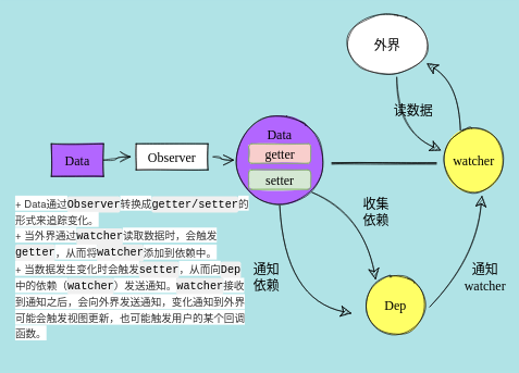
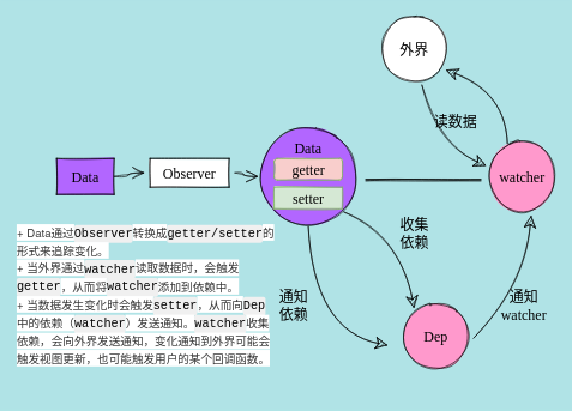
  <mxCell id="0" />
  <mxCell id="1" parent="0" />
  <mxCell id="2" style="edgeStyle=orthogonalEdgeStyle;curved=1;rounded=1;sketch=1;hachureGap=4;orthogonalLoop=1;jettySize=auto;html=1;exitX=1;exitY=0.5;exitDx=0;exitDy=0;fontFamily=Architects Daughter;fontSource=https%3A%2F%2Ffonts.googleapis.com%2Fcss%3Ffamily%3DArchitects%2BDaughter;fontSize=16;endArrow=open;startSize=14;endSize=14;sourcePerimeterSpacing=8;targetPerimeterSpacing=8;" edge="1" parent="1" source="3" target="5"><mxGeometry relative="1" as="geometry" /></mxCell>
  <mxCell id="3" value="Data" style="rounded=0;whiteSpace=wrap;html=1;sketch=1;hachureGap=4;fontFamily=Architects Daughter;fontSource=https%3A%2F%2Ffonts.googleapis.com%2Fcss%3Ffamily%3DArchitects%2BDaughter;fontSize=20;fillColor=#B266FF;fillStyle=solid;" vertex="1" parent="1"><mxGeometry x="78" y="220" width="80" height="50" as="geometry" /></mxCell>
  <mxCell id="4" style="edgeStyle=orthogonalEdgeStyle;curved=1;rounded=1;sketch=1;hachureGap=4;orthogonalLoop=1;jettySize=auto;html=1;entryX=0;entryY=0.5;entryDx=0;entryDy=0;fontFamily=Architects Daughter;fontSource=https%3A%2F%2Ffonts.googleapis.com%2Fcss%3Ffamily%3DArchitects%2BDaughter;fontSize=16;endArrow=open;startSize=14;endSize=14;sourcePerimeterSpacing=8;targetPerimeterSpacing=8;" edge="1" parent="1" source="5" target="6"><mxGeometry relative="1" as="geometry" /></mxCell>
  <mxCell id="5" value="Observer" style="rounded=0;whiteSpace=wrap;html=1;sketch=1;hachureGap=4;fontFamily=Architects Daughter;fontSource=https%3A%2F%2Ffonts.googleapis.com%2Fcss%3Ffamily%3DArchitects%2BDaughter;fontSize=20;" vertex="1" parent="1"><mxGeometry x="208" y="220" width="110" height="40" as="geometry" /></mxCell>
  <mxCell id="6" value="" style="ellipse;whiteSpace=wrap;html=1;aspect=fixed;rounded=1;sketch=1;hachureGap=4;fontFamily=Architects Daughter;fontSource=https%3A%2F%2Ffonts.googleapis.com%2Fcss%3Ffamily%3DArchitects%2BDaughter;fontSize=20;fillColor=#B266FF;fillStyle=solid;" vertex="1" parent="1"><mxGeometry x="358" y="175" width="140" height="140" as="geometry" /></mxCell>
  <mxCell id="7" value="Data" style="text;html=1;strokeColor=none;fillColor=none;align=center;verticalAlign=middle;whiteSpace=wrap;rounded=0;sketch=1;hachureGap=4;fontFamily=Architects Daughter;fontSource=https%3A%2F%2Ffonts.googleapis.com%2Fcss%3Ffamily%3DArchitects%2BDaughter;fontSize=20;" vertex="1" parent="1"><mxGeometry x="398" y="190" width="60" height="30" as="geometry" /></mxCell>
  <mxCell id="8" value="getter" style="rounded=1;whiteSpace=wrap;html=1;sketch=1;hachureGap=4;fontFamily=Architects Daughter;fontSource=https%3A%2F%2Ffonts.googleapis.com%2Fcss%3Ffamily%3DArchitects%2BDaughter;fontSize=20;fillColor=#f8cecc;strokeColor=#82b366;fillStyle=solid;" vertex="1" parent="1"><mxGeometry x="380.5" y="220" width="95" height="30" as="geometry" /></mxCell>
- <mxCell id="9" value="setter" style="rounded=1;whiteSpace=wrap;html=1;sketch=1;hachureGap=4;fontFamily=Architects Daughter;fontSource=https%3A%2F%2Ffonts.googleapis.com%2Fcss%3Ffamily%3DArchitects%2BDaughter;fontSize=20;fillColor=#d5e8d4;strokeColor=#82b366;fillStyle=solid;" vertex="1" parent="1"><mxGeometry x="380.5" y="260" width="95" height="30" as="geometry" /></mxCell>
- <mxCell id="10" value="watcher" style="ellipse;whiteSpace=wrap;html=1;aspect=fixed;rounded=1;sketch=1;hachureGap=4;fontFamily=Architects Daughter;fontSource=https%3A%2F%2Ffonts.googleapis.com%2Fcss%3Ffamily%3DArchitects%2BDaughter;fontSize=20;fillColor=#FFFF66;fillStyle=solid;" vertex="1" parent="1"><mxGeometry x="678" y="197.5" width="95" height="95" as="geometry" /></mxCell>
- <mxCell id="11" value="Dep" style="ellipse;whiteSpace=wrap;html=1;aspect=fixed;rounded=1;sketch=1;hachureGap=4;fontFamily=Architects Daughter;fontSource=https%3A%2F%2Ffonts.googleapis.com%2Fcss%3Ffamily%3DArchitects%2BDaughter;fontSize=20;fillColor=#ffff66;strokeColor=default;fillStyle=solid;" vertex="1" parent="1"><mxGeometry x="558" y="420" width="95" height="95" as="geometry" /></mxCell>
- <mxCell id="12" value="外界" style="ellipse;whiteSpace=wrap;html=1;aspect=fixed;rounded=1;sketch=1;hachureGap=4;fontFamily=Architects Daughter;fontSource=https%3A%2F%2Ffonts.googleapis.com%2Fcss%3Ffamily%3DArchitects%2BDaughter;fontSize=20;" vertex="1" parent="1"><mxGeometry x="528" y="20" width="130" height="95" as="geometry" /></mxCell>
+ <mxCell id="9" value="setter" style="whiteSpace=wrap;html=1;sketch=1;hachureGap=4;fontFamily=Architects Daughter;fontSource=https%3A%2F%2Ffonts.googleapis.com%2Fcss%3Ffamily%3DArchitects%2BDaughter;fontSize=20;fillColor=#d5e8d4;strokeColor=#82b366;fillStyle=solid;rounded=0;" vertex="1" parent="1"><mxGeometry x="380.5" y="260" width="95" height="30" as="geometry" /></mxCell>
+ <mxCell id="10" value="watcher" style="ellipse;whiteSpace=wrap;html=1;aspect=fixed;rounded=1;sketch=1;hachureGap=4;fontFamily=Architects Daughter;fontSource=https%3A%2F%2Ffonts.googleapis.com%2Fcss%3Ffamily%3DArchitects%2BDaughter;fontSize=20;fillColor=#ff99cc;fillStyle=solid;" vertex="1" parent="1"><mxGeometry x="678" y="197.5" width="95" height="95" as="geometry" /></mxCell>
+ <mxCell id="11" value="Dep" style="ellipse;whiteSpace=wrap;html=1;aspect=fixed;rounded=1;sketch=1;hachureGap=4;fontFamily=Architects Daughter;fontSource=https%3A%2F%2Ffonts.googleapis.com%2Fcss%3Ffamily%3DArchitects%2BDaughter;fontSize=20;fillColor=#FF99CC;strokeColor=default;fillStyle=solid;" vertex="1" parent="1"><mxGeometry x="558" y="420" width="95" height="95" as="geometry" /></mxCell>
+ <mxCell id="12" value="外界" style="ellipse;whiteSpace=wrap;html=1;aspect=fixed;rounded=1;sketch=1;hachureGap=4;fontFamily=Architects Daughter;fontSource=https%3A%2F%2Ffonts.googleapis.com%2Fcss%3Ffamily%3DArchitects%2BDaughter;fontSize=20;" vertex="1" parent="1"><mxGeometry x="528" y="20" width="95" height="95" as="geometry" /></mxCell>
  <mxCell id="13" value="" style="shape=link;html=1;rounded=1;sketch=1;hachureGap=4;fontFamily=Architects Daughter;fontSource=https%3A%2F%2Ffonts.googleapis.com%2Fcss%3Ffamily%3DArchitects%2BDaughter;fontSize=16;endArrow=open;startSize=14;endSize=14;sourcePerimeterSpacing=8;targetPerimeterSpacing=8;curved=1;width=-2;" edge="1" parent="1"><mxGeometry width="100" relative="1" as="geometry"><mxPoint x="508" y="250" as="sourcePoint" /><mxPoint x="668" y="250" as="targetPoint" /></mxGeometry></mxCell>
  <mxCell id="14" value="" style="endArrow=classic;html=1;rounded=1;sketch=1;hachureGap=4;fontFamily=Architects Daughter;fontSource=https%3A%2F%2Ffonts.googleapis.com%2Fcss%3Ffamily%3DArchitects%2BDaughter;fontSize=16;startSize=14;endSize=14;sourcePerimeterSpacing=8;targetPerimeterSpacing=8;curved=1;exitX=0.5;exitY=1;exitDx=0;exitDy=0;" edge="1" parent="1" source="6"><mxGeometry width="50" height="50" relative="1" as="geometry"><mxPoint x="398" y="350" as="sourcePoint" /><mxPoint x="538" y="480" as="targetPoint" /><Array as="points"><mxPoint x="438" y="460" /></Array></mxGeometry></mxCell>
  <mxCell id="15" value="" style="endArrow=classic;html=1;rounded=1;sketch=1;hachureGap=4;fontFamily=Architects Daughter;fontSource=https%3A%2F%2Ffonts.googleapis.com%2Fcss%3Ffamily%3DArchitects%2BDaughter;fontSize=16;startSize=14;endSize=14;sourcePerimeterSpacing=8;targetPerimeterSpacing=8;curved=1;exitX=1;exitY=1;exitDx=0;exitDy=0;entryX=0.179;entryY=0.084;entryDx=0;entryDy=0;entryPerimeter=0;" edge="1" parent="1" source="6" target="11"><mxGeometry width="50" height="50" relative="1" as="geometry"><mxPoint x="398" y="350" as="sourcePoint" /><mxPoint x="578" y="410" as="targetPoint" /><Array as="points"><mxPoint x="558" y="330" /></Array></mxGeometry></mxCell>
  <mxCell id="16" value="通知依赖" style="text;html=1;strokeColor=none;fillColor=none;align=center;verticalAlign=middle;whiteSpace=wrap;rounded=0;sketch=1;hachureGap=4;fontFamily=Architects Daughter;fontSource=https%3A%2F%2Ffonts.googleapis.com%2Fcss%3Ffamily%3DArchitects%2BDaughter;fontSize=20;" vertex="1" parent="1"><mxGeometry x="378" y="410" width="60" height="30" as="geometry" /></mxCell>
  <mxCell id="17" value="收集依赖" style="text;html=1;strokeColor=none;fillColor=none;align=center;verticalAlign=middle;whiteSpace=wrap;rounded=0;sketch=1;hachureGap=4;fontFamily=Architects Daughter;fontSource=https%3A%2F%2Ffonts.googleapis.com%2Fcss%3Ffamily%3DArchitects%2BDaughter;fontSize=20;" vertex="1" parent="1"><mxGeometry x="545.5" y="310" width="60" height="30" as="geometry" /></mxCell>
  <mxCell id="18" value="" style="endArrow=classic;html=1;rounded=1;sketch=1;hachureGap=4;fontFamily=Architects Daughter;fontSource=https%3A%2F%2Ffonts.googleapis.com%2Fcss%3Ffamily%3DArchitects%2BDaughter;fontSize=16;startSize=14;endSize=14;sourcePerimeterSpacing=8;targetPerimeterSpacing=8;curved=1;" edge="1" parent="1"><mxGeometry width="50" height="50" relative="1" as="geometry"><mxPoint x="658" y="470" as="sourcePoint" /><mxPoint x="738" y="300" as="targetPoint" /><Array as="points"><mxPoint x="728" y="400" /></Array></mxGeometry></mxCell>
- <mxCell id="19" value="通知watcher" style="text;html=1;strokeColor=none;fillColor=none;align=center;verticalAlign=middle;whiteSpace=wrap;rounded=0;sketch=1;hachureGap=4;fontFamily=Architects Daughter;fontSource=https%3A%2F%2Ffonts.googleapis.com%2Fcss%3Ffamily%3DArchitects%2BDaughter;fontSize=20;" vertex="1" parent="1"><mxGeometry x="713" y="410" width="60" height="30" as="geometry" /></mxCell>
+ <mxCell id="19" value="通知watcher" style="text;html=1;strokeColor=none;fillColor=none;align=center;verticalAlign=middle;whiteSpace=wrap;rounded=0;sketch=1;hachureGap=4;fontFamily=Architects Daughter;fontSource=https%3A%2F%2Ffonts.googleapis.com%2Fcss%3Ffamily%3DArchitects%2BDaughter;fontSize=20;" vertex="1" parent="1"><mxGeometry x="698" y="410" width="60" height="30" as="geometry" /></mxCell>
  <mxCell id="20" value="" style="endArrow=classic;html=1;rounded=1;sketch=1;hachureGap=4;fontFamily=Architects Daughter;fontSource=https%3A%2F%2Ffonts.googleapis.com%2Fcss%3Ffamily%3DArchitects%2BDaughter;fontSize=16;startSize=14;endSize=14;sourcePerimeterSpacing=8;targetPerimeterSpacing=8;curved=1;exitX=0.284;exitY=0.016;exitDx=0;exitDy=0;exitPerimeter=0;entryX=0.968;entryY=0.811;entryDx=0;entryDy=0;entryPerimeter=0;" edge="1" parent="1" source="10" target="12"><mxGeometry width="50" height="50" relative="1" as="geometry"><mxPoint x="618" y="197.5" as="sourcePoint" /><mxPoint x="668" y="147.5" as="targetPoint" /><Array as="points"><mxPoint x="705" y="130" /></Array></mxGeometry></mxCell>
  <mxCell id="21" value="" style="endArrow=classic;html=1;rounded=1;sketch=1;hachureGap=4;fontFamily=Architects Daughter;fontSource=https%3A%2F%2Ffonts.googleapis.com%2Fcss%3Ffamily%3DArchitects%2BDaughter;fontSize=16;startSize=14;endSize=14;sourcePerimeterSpacing=8;targetPerimeterSpacing=8;curved=1;entryX=-0.032;entryY=0.342;entryDx=0;entryDy=0;entryPerimeter=0;exitX=0.611;exitY=1.032;exitDx=0;exitDy=0;exitPerimeter=0;" edge="1" parent="1" source="12" target="10"><mxGeometry width="50" height="50" relative="1" as="geometry"><mxPoint x="558" y="190" as="sourcePoint" /><mxPoint x="608" y="140" as="targetPoint" /><Array as="points"><mxPoint x="608" y="200" /></Array></mxGeometry></mxCell>
  <mxCell id="22" value="读数据" style="text;html=1;strokeColor=none;fillColor=none;align=center;verticalAlign=middle;whiteSpace=wrap;rounded=0;sketch=1;hachureGap=4;fillStyle=solid;fontFamily=Architects Daughter;fontSource=https%3A%2F%2Ffonts.googleapis.com%2Fcss%3Ffamily%3DArchitects%2BDaughter;fontSize=20;" vertex="1" parent="1"><mxGeometry x="588" y="152.5" width="90" height="30" as="geometry" /></mxCell>
- <mxCell id="23" value="&lt;span style=&quot;color: rgb(51, 51, 51); font-family: &amp;quot;Helvetica Neue&amp;quot;, Helvetica, &amp;quot;Segoe UI&amp;quot;, Arial, freesans, sans-serif; font-size: 16px; background-color: rgb(255, 255, 255);&quot;&gt;+ Data通过&lt;/span&gt;&lt;code style=&quot;font-family: Menlo, Monaco, Consolas, &amp;quot;Courier New&amp;quot;, monospace; background-color: rgb(240, 240, 240); border-radius: 3px; padding: 0.2em 0px; font-size: 0.85em !important;&quot;&gt;Observer&lt;/code&gt;&lt;span style=&quot;color: rgb(51, 51, 51); font-family: &amp;quot;Helvetica Neue&amp;quot;, Helvetica, &amp;quot;Segoe UI&amp;quot;, Arial, freesans, sans-serif; font-size: 16px; background-color: rgb(255, 255, 255);&quot;&gt;转换成&lt;/span&gt;&lt;code style=&quot;font-family: Menlo, Monaco, Consolas, &amp;quot;Courier New&amp;quot;, monospace; background-color: rgb(240, 240, 240); border-radius: 3px; padding: 0.2em 0px; font-size: 0.85em !important;&quot;&gt;getter/setter&lt;/code&gt;&lt;span style=&quot;color: rgb(51, 51, 51); font-family: &amp;quot;Helvetica Neue&amp;quot;, Helvetica, &amp;quot;Segoe UI&amp;quot;, Arial, freesans, sans-serif; font-size: 16px; background-color: rgb(255, 255, 255);&quot;&gt;的形式来追踪变化。&lt;/span&gt;&lt;br style=&quot;color: rgb(51, 51, 51); font-family: &amp;quot;Helvetica Neue&amp;quot;, Helvetica, &amp;quot;Segoe UI&amp;quot;, Arial, freesans, sans-serif; font-size: 16px; background-color: rgb(255, 255, 255);&quot;&gt;&lt;span style=&quot;color: rgb(51, 51, 51); font-family: &amp;quot;Helvetica Neue&amp;quot;, Helvetica, &amp;quot;Segoe UI&amp;quot;, Arial, freesans, sans-serif; font-size: 16px; background-color: rgb(255, 255, 255);&quot;&gt;+ 当外界通过&lt;/span&gt;&lt;code style=&quot;font-family: Menlo, Monaco, Consolas, &amp;quot;Courier New&amp;quot;, monospace; background-color: rgb(240, 240, 240); border-radius: 3px; padding: 0.2em 0px; font-size: 0.85em !important;&quot;&gt;watcher&lt;/code&gt;&lt;span style=&quot;color: rgb(51, 51, 51); font-family: &amp;quot;Helvetica Neue&amp;quot;, Helvetica, &amp;quot;Segoe UI&amp;quot;, Arial, freesans, sans-serif; font-size: 16px; background-color: rgb(255, 255, 255);&quot;&gt;读取数据时，会触发&lt;/span&gt;&lt;code style=&quot;font-family: Menlo, Monaco, Consolas, &amp;quot;Courier New&amp;quot;, monospace; background-color: rgb(240, 240, 240); border-radius: 3px; padding: 0.2em 0px; font-size: 0.85em !important;&quot;&gt;getter&lt;/code&gt;&lt;span style=&quot;color: rgb(51, 51, 51); font-family: &amp;quot;Helvetica Neue&amp;quot;, Helvetica, &amp;quot;Segoe UI&amp;quot;, Arial, freesans, sans-serif; font-size: 16px; background-color: rgb(255, 255, 255);&quot;&gt;，从而将&lt;/span&gt;&lt;code style=&quot;font-family: Menlo, Monaco, Consolas, &amp;quot;Courier New&amp;quot;, monospace; background-color: rgb(240, 240, 240); border-radius: 3px; padding: 0.2em 0px; font-size: 0.85em !important;&quot;&gt;watcher&lt;/code&gt;&lt;span style=&quot;color: rgb(51, 51, 51); font-family: &amp;quot;Helvetica Neue&amp;quot;, Helvetica, &amp;quot;Segoe UI&amp;quot;, Arial, freesans, sans-serif; font-size: 16px; background-color: rgb(255, 255, 255);&quot;&gt;添加到依赖中。&lt;/span&gt;&lt;br style=&quot;color: rgb(51, 51, 51); font-family: &amp;quot;Helvetica Neue&amp;quot;, Helvetica, &amp;quot;Segoe UI&amp;quot;, Arial, freesans, sans-serif; font-size: 16px; background-color: rgb(255, 255, 255);&quot;&gt;&lt;span style=&quot;color: rgb(51, 51, 51); font-family: &amp;quot;Helvetica Neue&amp;quot;, Helvetica, &amp;quot;Segoe UI&amp;quot;, Arial, freesans, sans-serif; font-size: 16px; background-color: rgb(255, 255, 255);&quot;&gt;+ 当数据发生变化时会触发&lt;/span&gt;&lt;code style=&quot;font-family: Menlo, Monaco, Consolas, &amp;quot;Courier New&amp;quot;, monospace; background-color: rgb(240, 240, 240); border-radius: 3px; padding: 0.2em 0px; font-size: 0.85em !important;&quot;&gt;setter&lt;/code&gt;&lt;span style=&quot;color: rgb(51, 51, 51); font-family: &amp;quot;Helvetica Neue&amp;quot;, Helvetica, &amp;quot;Segoe UI&amp;quot;, Arial, freesans, sans-serif; font-size: 16px; background-color: rgb(255, 255, 255);&quot;&gt;，从而向&lt;/span&gt;&lt;code style=&quot;font-family: Menlo, Monaco, Consolas, &amp;quot;Courier New&amp;quot;, monospace; background-color: rgb(240, 240, 240); border-radius: 3px; padding: 0.2em 0px; font-size: 0.85em !important;&quot;&gt;Dep&lt;/code&gt;&lt;span style=&quot;color: rgb(51, 51, 51); font-family: &amp;quot;Helvetica Neue&amp;quot;, Helvetica, &amp;quot;Segoe UI&amp;quot;, Arial, freesans, sans-serif; font-size: 16px; background-color: rgb(255, 255, 255);&quot;&gt;中的依赖（&lt;/span&gt;&lt;code style=&quot;font-family: Menlo, Monaco, Consolas, &amp;quot;Courier New&amp;quot;, monospace; background-color: rgb(240, 240, 240); border-radius: 3px; padding: 0.2em 0px; font-size: 0.85em !important;&quot;&gt;watcher&lt;/code&gt;&lt;span style=&quot;color: rgb(51, 51, 51); font-family: &amp;quot;Helvetica Neue&amp;quot;, Helvetica, &amp;quot;Segoe UI&amp;quot;, Arial, freesans, sans-serif; font-size: 16px; background-color: rgb(255, 255, 255);&quot;&gt;）发送通知。&lt;/span&gt;&lt;code style=&quot;font-family: Menlo, Monaco, Consolas, &amp;quot;Courier New&amp;quot;, monospace; background-color: rgb(240, 240, 240); border-radius: 3px; padding: 0.2em 0px; font-size: 0.85em !important;&quot;&gt;watcher&lt;/code&gt;&lt;span style=&quot;color: rgb(51, 51, 51); font-family: &amp;quot;Helvetica Neue&amp;quot;, Helvetica, &amp;quot;Segoe UI&amp;quot;, Arial, freesans, sans-serif; font-size: 16px; background-color: rgb(255, 255, 255);&quot;&gt;接收到通知之后，会向外界发送通知，变化通知到外界可能会触发视图更新，也可能触发用户的某个回调函数。&lt;/span&gt;" style="text;html=1;strokeColor=none;fillColor=none;align=left;verticalAlign=middle;whiteSpace=wrap;rounded=0;sketch=1;hachureGap=4;fillStyle=solid;fontFamily=Architects Daughter;fontSource=https%3A%2F%2Ffonts.googleapis.com%2Fcss%3Ffamily%3DArchitects%2BDaughter;fontSize=20;" vertex="1" parent="1"><mxGeometry x="20.5" y="270" width="360" height="280" as="geometry" /></mxCell>
+ <mxCell id="23" value="&lt;span style=&quot;color: rgb(51, 51, 51); font-family: &amp;quot;Helvetica Neue&amp;quot;, Helvetica, &amp;quot;Segoe UI&amp;quot;, Arial, freesans, sans-serif; font-size: 16px; background-color: rgb(255, 255, 255);&quot;&gt;+ Data通过&lt;/span&gt;&lt;code style=&quot;font-family: Menlo, Monaco, Consolas, &amp;quot;Courier New&amp;quot;, monospace; background-color: rgb(240, 240, 240); border-radius: 3px; padding: 0.2em 0px; font-size: 0.85em !important;&quot;&gt;Observer&lt;/code&gt;&lt;span style=&quot;color: rgb(51, 51, 51); font-family: &amp;quot;Helvetica Neue&amp;quot;, Helvetica, &amp;quot;Segoe UI&amp;quot;, Arial, freesans, sans-serif; font-size: 16px; background-color: rgb(255, 255, 255);&quot;&gt;转换成&lt;/span&gt;&lt;code style=&quot;font-family: Menlo, Monaco, Consolas, &amp;quot;Courier New&amp;quot;, monospace; background-color: rgb(240, 240, 240); border-radius: 3px; padding: 0.2em 0px; font-size: 0.85em !important;&quot;&gt;getter/setter&lt;/code&gt;&lt;span style=&quot;color: rgb(51, 51, 51); font-family: &amp;quot;Helvetica Neue&amp;quot;, Helvetica, &amp;quot;Segoe UI&amp;quot;, Arial, freesans, sans-serif; font-size: 16px; background-color: rgb(255, 255, 255);&quot;&gt;的形式来追踪变化。&lt;/span&gt;&lt;br style=&quot;color: rgb(51, 51, 51); font-family: &amp;quot;Helvetica Neue&amp;quot;, Helvetica, &amp;quot;Segoe UI&amp;quot;, Arial, freesans, sans-serif; font-size: 16px; background-color: rgb(255, 255, 255);&quot;&gt;&lt;span style=&quot;color: rgb(51, 51, 51); font-family: &amp;quot;Helvetica Neue&amp;quot;, Helvetica, &amp;quot;Segoe UI&amp;quot;, Arial, freesans, sans-serif; font-size: 16px; background-color: rgb(255, 255, 255);&quot;&gt;+ 当外界通过&lt;/span&gt;&lt;code style=&quot;font-family: Menlo, Monaco, Consolas, &amp;quot;Courier New&amp;quot;, monospace; background-color: rgb(240, 240, 240); border-radius: 3px; padding: 0.2em 0px; font-size: 0.85em !important;&quot;&gt;watcher&lt;/code&gt;&lt;span style=&quot;color: rgb(51, 51, 51); font-family: &amp;quot;Helvetica Neue&amp;quot;, Helvetica, &amp;quot;Segoe UI&amp;quot;, Arial, freesans, sans-serif; font-size: 16px; background-color: rgb(255, 255, 255);&quot;&gt;读取数据时，会触发&lt;/span&gt;&lt;code style=&quot;font-family: Menlo, Monaco, Consolas, &amp;quot;Courier New&amp;quot;, monospace; background-color: rgb(240, 240, 240); border-radius: 3px; padding: 0.2em 0px; font-size: 0.85em !important;&quot;&gt;getter&lt;/code&gt;&lt;span style=&quot;color: rgb(51, 51, 51); font-family: &amp;quot;Helvetica Neue&amp;quot;, Helvetica, &amp;quot;Segoe UI&amp;quot;, Arial, freesans, sans-serif; font-size: 16px; background-color: rgb(255, 255, 255);&quot;&gt;，从而将&lt;/span&gt;&lt;code style=&quot;font-family: Menlo, Monaco, Consolas, &amp;quot;Courier New&amp;quot;, monospace; background-color: rgb(240, 240, 240); border-radius: 3px; padding: 0.2em 0px; font-size: 0.85em !important;&quot;&gt;watcher&lt;/code&gt;&lt;span style=&quot;color: rgb(51, 51, 51); font-family: &amp;quot;Helvetica Neue&amp;quot;, Helvetica, &amp;quot;Segoe UI&amp;quot;, Arial, freesans, sans-serif; font-size: 16px; background-color: rgb(255, 255, 255);&quot;&gt;添加到依赖中。&lt;/span&gt;&lt;br style=&quot;color: rgb(51, 51, 51); font-family: &amp;quot;Helvetica Neue&amp;quot;, Helvetica, &amp;quot;Segoe UI&amp;quot;, Arial, freesans, sans-serif; font-size: 16px; background-color: rgb(255, 255, 255);&quot;&gt;&lt;span style=&quot;color: rgb(51, 51, 51); font-family: &amp;quot;Helvetica Neue&amp;quot;, Helvetica, &amp;quot;Segoe UI&amp;quot;, Arial, freesans, sans-serif; font-size: 16px; background-color: rgb(255, 255, 255);&quot;&gt;+ 当数据发生变化时会触发&lt;/span&gt;&lt;code style=&quot;font-family: Menlo, Monaco, Consolas, &amp;quot;Courier New&amp;quot;, monospace; background-color: rgb(240, 240, 240); border-radius: 3px; padding: 0.2em 0px; font-size: 0.85em !important;&quot;&gt;setter&lt;/code&gt;&lt;span style=&quot;color: rgb(51, 51, 51); font-family: &amp;quot;Helvetica Neue&amp;quot;, Helvetica, &amp;quot;Segoe UI&amp;quot;, Arial, freesans, sans-serif; font-size: 16px; background-color: rgb(255, 255, 255);&quot;&gt;，从而向&lt;/span&gt;&lt;code style=&quot;font-family: Menlo, Monaco, Consolas, &amp;quot;Courier New&amp;quot;, monospace; background-color: rgb(240, 240, 240); border-radius: 3px; padding: 0.2em 0px; font-size: 0.85em !important;&quot;&gt;Dep&lt;/code&gt;&lt;span style=&quot;color: rgb(51, 51, 51); font-family: &amp;quot;Helvetica Neue&amp;quot;, Helvetica, &amp;quot;Segoe UI&amp;quot;, Arial, freesans, sans-serif; font-size: 16px; background-color: rgb(255, 255, 255);&quot;&gt;中的依赖（&lt;/span&gt;&lt;code style=&quot;font-family: Menlo, Monaco, Consolas, &amp;quot;Courier New&amp;quot;, monospace; background-color: rgb(240, 240, 240); border-radius: 3px; padding: 0.2em 0px; font-size: 0.85em !important;&quot;&gt;watcher&lt;/code&gt;&lt;span style=&quot;color: rgb(51, 51, 51); font-family: &amp;quot;Helvetica Neue&amp;quot;, Helvetica, &amp;quot;Segoe UI&amp;quot;, Arial, freesans, sans-serif; font-size: 16px; background-color: rgb(255, 255, 255);&quot;&gt;）发送通知。&lt;/span&gt;&lt;code style=&quot;font-family: Menlo, Monaco, Consolas, &amp;quot;Courier New&amp;quot;, monospace; background-color: rgb(240, 240, 240); border-radius: 3px; padding: 0.2em 0px; font-size: 0.85em !important;&quot;&gt;watcher&lt;/code&gt;&lt;span style=&quot;color: rgb(51, 51, 51); font-family: &amp;quot;Helvetica Neue&amp;quot;, Helvetica, &amp;quot;Segoe UI&amp;quot;, Arial, freesans, sans-serif; font-size: 16px; background-color: rgb(255, 255, 255);&quot;&gt;收集依赖，会向外界发送通知，变化通知到外界可能会触发视图更新，也可能触发用户的某个回调函数。&lt;/span&gt;" style="text;html=1;strokeColor=none;fillColor=none;align=left;verticalAlign=middle;whiteSpace=wrap;rounded=0;sketch=1;hachureGap=4;fillStyle=solid;fontFamily=Architects Daughter;fontSource=https%3A%2F%2Ffonts.googleapis.com%2Fcss%3Ffamily%3DArchitects%2BDaughter;fontSize=20;" vertex="1" parent="1"><mxGeometry x="20.5" y="270" width="360" height="280" as="geometry" /></mxCell>
